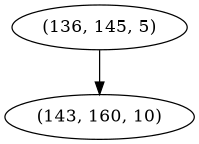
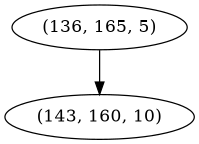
  digraph {
-   "(136, 165, 5)" [label="(136, 145, 5)"]
+   "(136, 165, 5)"
    "(143, 160, 10)"
    "(136, 165, 5)" -> "(143, 160, 10)"
  }
